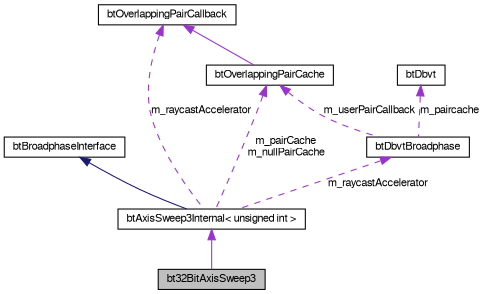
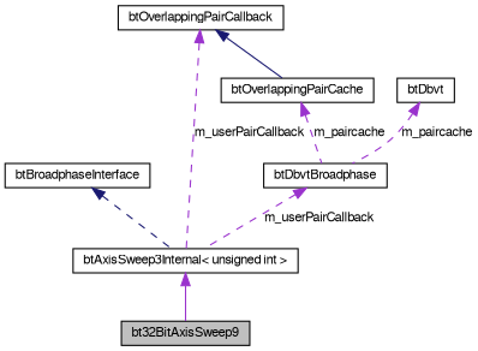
  digraph {
    rankdir=TB
    node [color=black fontname=FreeSans fontsize=10 shape=record]
    edge [color=darkorchid3 dir=back fontname=FreeSans fontsize=10 labelfontname=FreeSans labelfontsize=10 style=dashed]
-   n1 [fillcolor=grey75 fontcolor=black height=0.2 label=bt32BitAxisSweep3 style=filled width=0.4]
+   n1 [fillcolor=grey75 fontcolor=black height=0.2 label=bt32BitAxisSweep9 style=filled width=0.4]
    n2 [height=0.2 label="btAxisSweep3Internal\< unsigned int \>" width=0.4]
    n3 [height=0.2 label=btBroadphaseInterface width=0.4]
    n4 [height=0.2 label=btDbvtBroadphase width=0.4]
    n5 [height=0.2 label=btOverlappingPairCallback width=0.4]
    n6 [height=0.2 label=btOverlappingPairCache width=0.4]
    n7 [height=0.2 label=btDbvt width=0.4]
    n2 -> n1 [style=solid]
-   n3 -> n2 [color=midnightblue style=solid]
-   n4 -> n2 [label=m_raycastAccelerator]
-   n5 -> n2 [label=m_raycastAccelerator]
-   n5 -> n6 [style=solid]
-   n6 -> n2 [label="m_pairCache\nm_nullPairCache"]
-   n6 -> n4 [label=m_userPairCallback]
+   n3 -> n2 [color=midnightblue]
+   n4 -> n2 [label=m_userPairCallback]
+   n5 -> n2 [label=m_userPairCallback]
+   n5 -> n6 [color=midnightblue style=solid]
+   n6 -> n4 [label=m_paircache]
    n7 -> n4 [label=m_paircache]
  }
